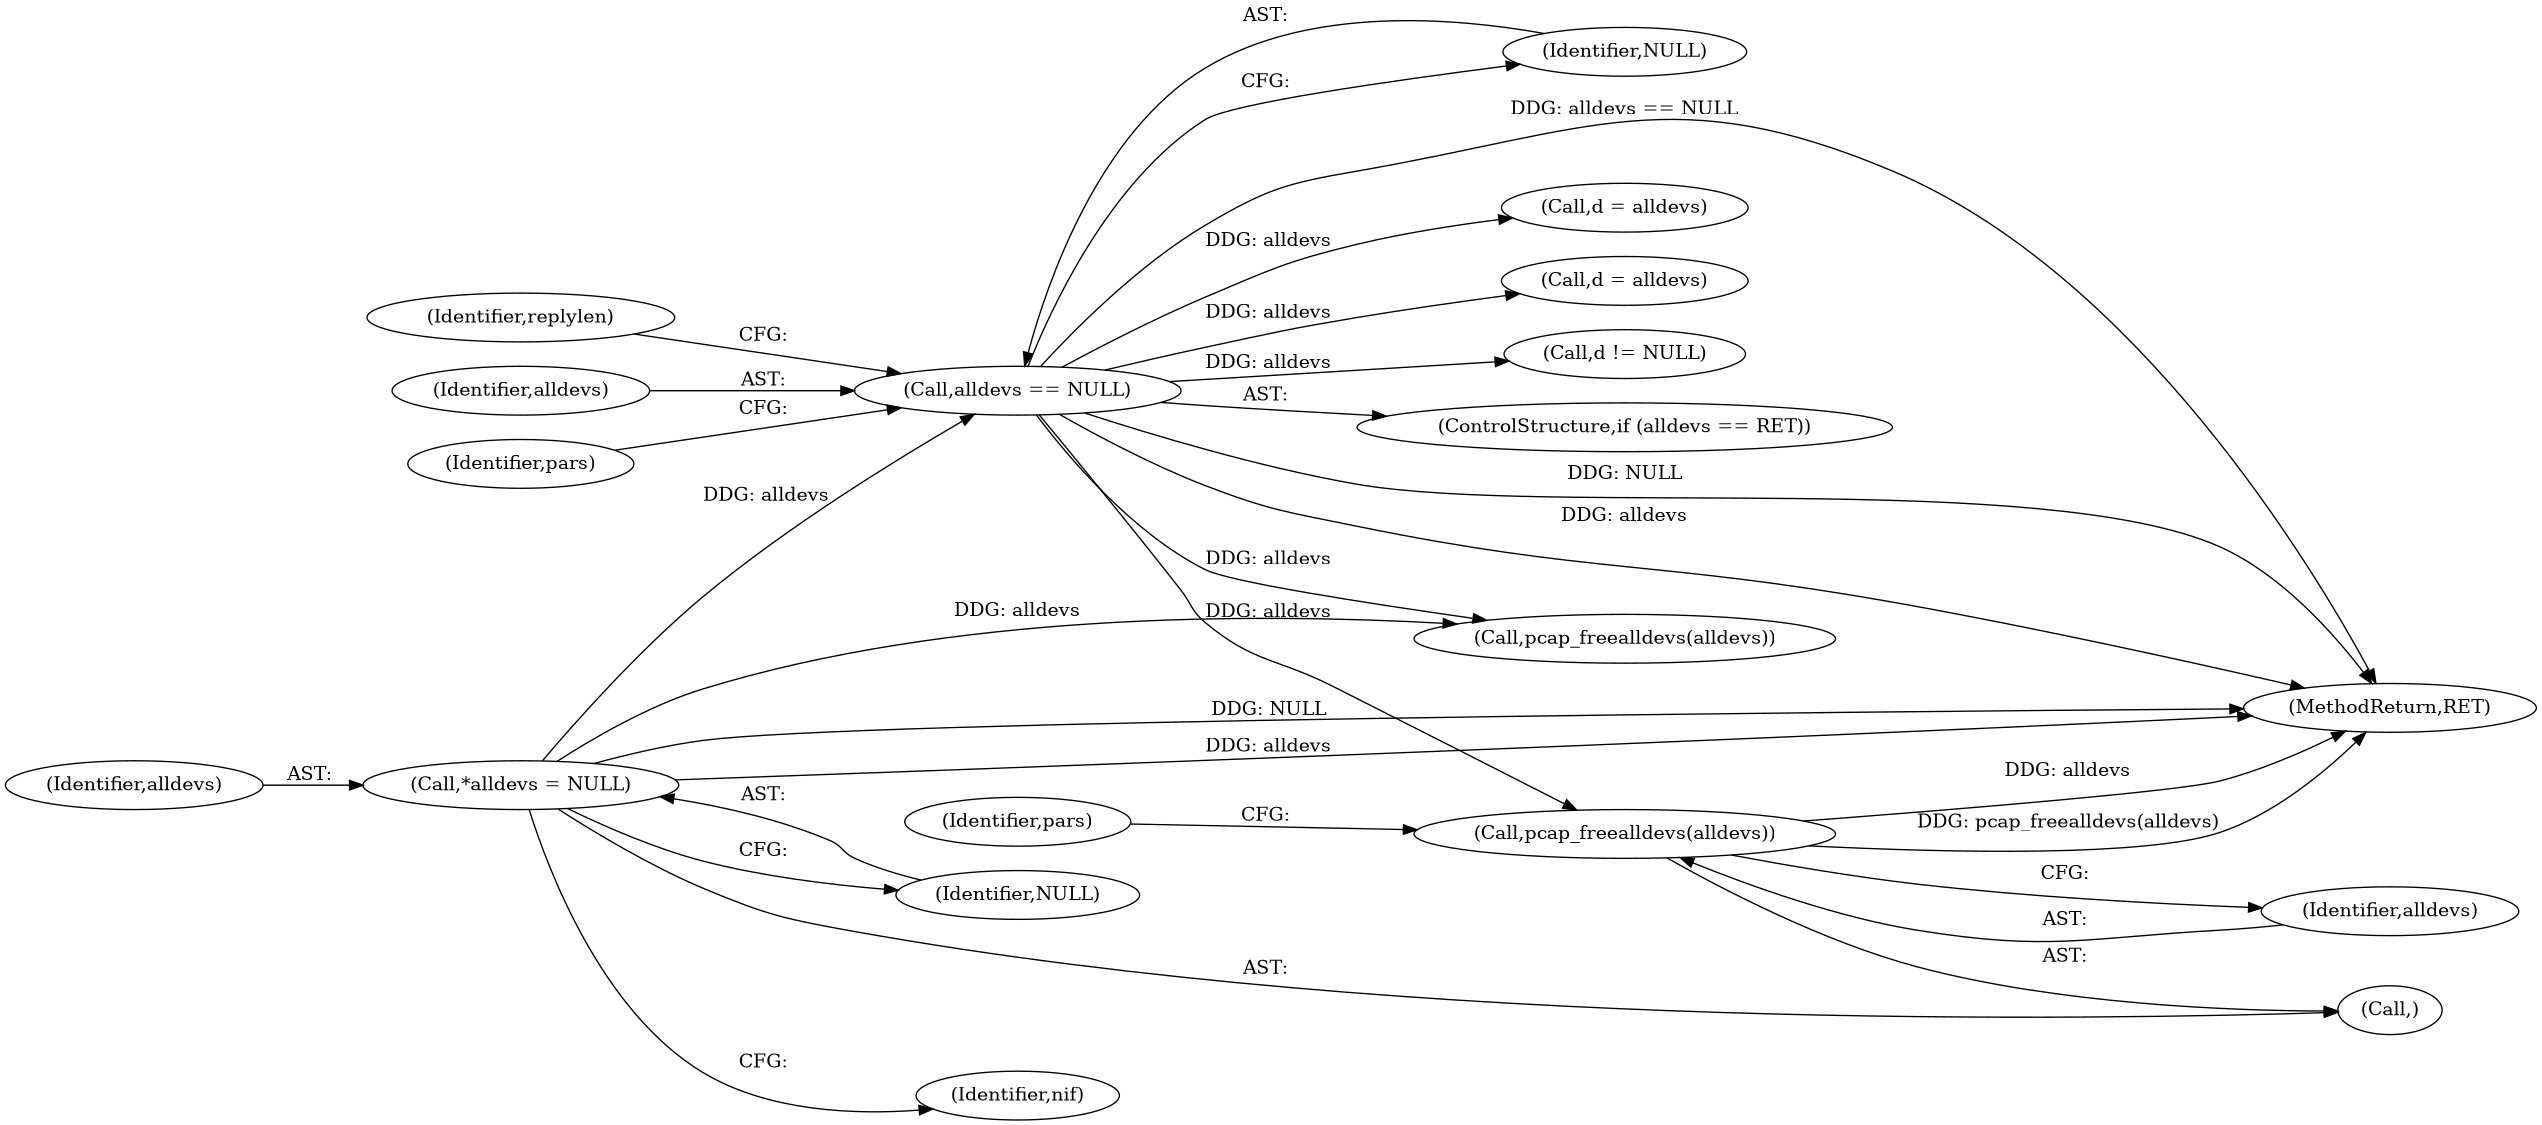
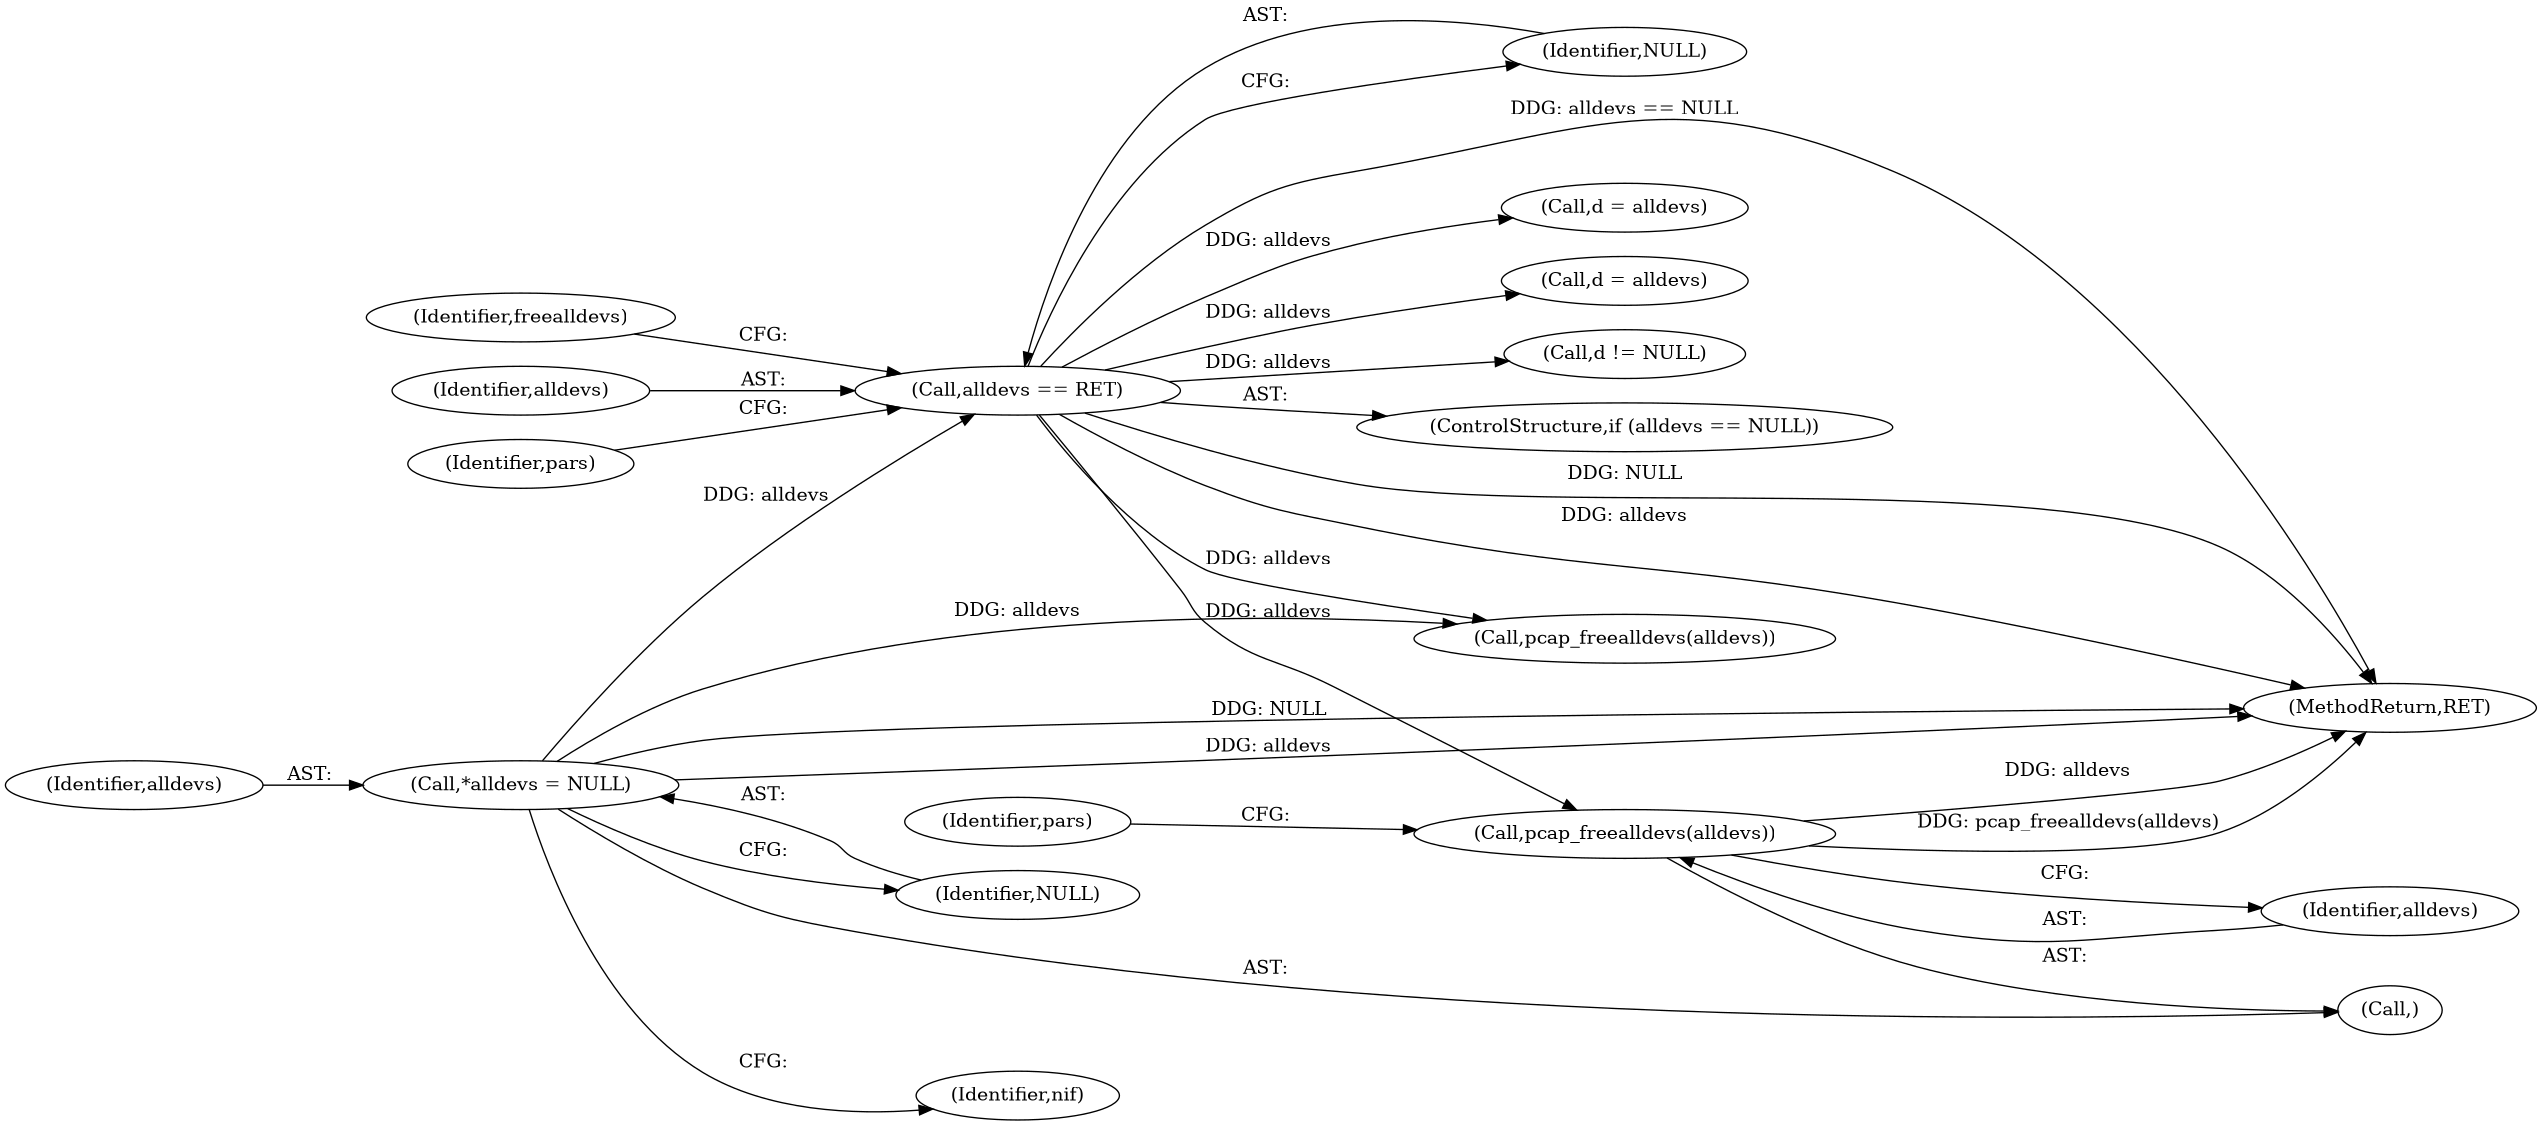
  digraph {
    rankdir=LR
    n1 [label="(Call,pcap_freealldevs(alldevs))"]
    n2 [label="(MethodReturn,RET)"]
    n3 [label="(Call,)"]
    n4 [label="(Identifier,alldevs)"]
-   n5 [label="(Call,alldevs == NULL)"]
+   n5 [label="(Call,alldevs == RET)"]
    n6 [label="(Identifier,NULL)"]
    n7 [label="(Call,d = alldevs)"]
    n8 [label="(Call,d = alldevs)"]
    n9 [label="(Call,d != NULL)"]
    n10 [label="(Call,pcap_freealldevs(alldevs))"]
-   n11 [label="(ControlStructure,if (alldevs == RET))"]
+   n11 [label="(ControlStructure,if (alldevs == NULL))"]
    n12 [label="(Call,*alldevs = NULL)"]
    n13 [label="(Identifier,NULL)"]
    n14 [label="(Identifier,nif)"]
    n15 [label="(Identifier,alldevs)"]
    n16 [label="(Identifier,pars)"]
    n17 [label="(Identifier,pars)"]
-   n18 [label="(Identifier,replylen)"]
+   n18 [label="(Identifier,freealldevs)"]
    n19 [label="(Identifier,alldevs)"]
    n1 -> n2 [label="DDG: pcap_freealldevs(alldevs)"]
    n1 -> n2 [label="DDG: alldevs"]
    n1 -> n3 [label="AST: "]
    n1 -> n4 [label="CFG: "]
    n4 -> n1 [label="AST: "]
    n5 -> n1 [label="DDG: alldevs"]
    n5 -> n2 [label="DDG: NULL"]
    n5 -> n2 [label="DDG: alldevs"]
    n5 -> n2 [label="DDG: alldevs == NULL"]
    n5 -> n6 [label="CFG: "]
    n5 -> n7 [label="DDG: alldevs"]
    n5 -> n8 [label="DDG: alldevs"]
    n5 -> n9 [label="DDG: alldevs"]
    n5 -> n10 [label="DDG: alldevs"]
    n5 -> n11 [label="AST: "]
    n6 -> n5 [label="AST: "]
    n12 -> n2 [label="DDG: NULL"]
    n12 -> n2 [label="DDG: alldevs"]
    n12 -> n3 [label="AST: "]
    n12 -> n5 [label="DDG: alldevs"]
    n12 -> n10 [label="DDG: alldevs"]
    n12 -> n13 [label="CFG: "]
    n12 -> n14 [label="CFG: "]
    n13 -> n12 [label="AST: "]
    n15 -> n5 [label="AST: "]
    n16 -> n1 [label="CFG: "]
    n17 -> n5 [label="CFG: "]
    n18 -> n5 [label="CFG: "]
    n19 -> n12 [label="AST: "]
  }
